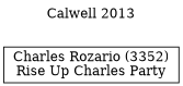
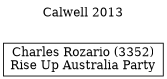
  digraph {
    label="Calwell 2013"
    labelloc=t
    mclimit=10
-   n1 [label="Charles Rozario (3352)\nRise Up Charles Party" shape=box]
+   n1 [label="Charles Rozario (3352)\nRise Up Australia Party" shape=box]
  }
